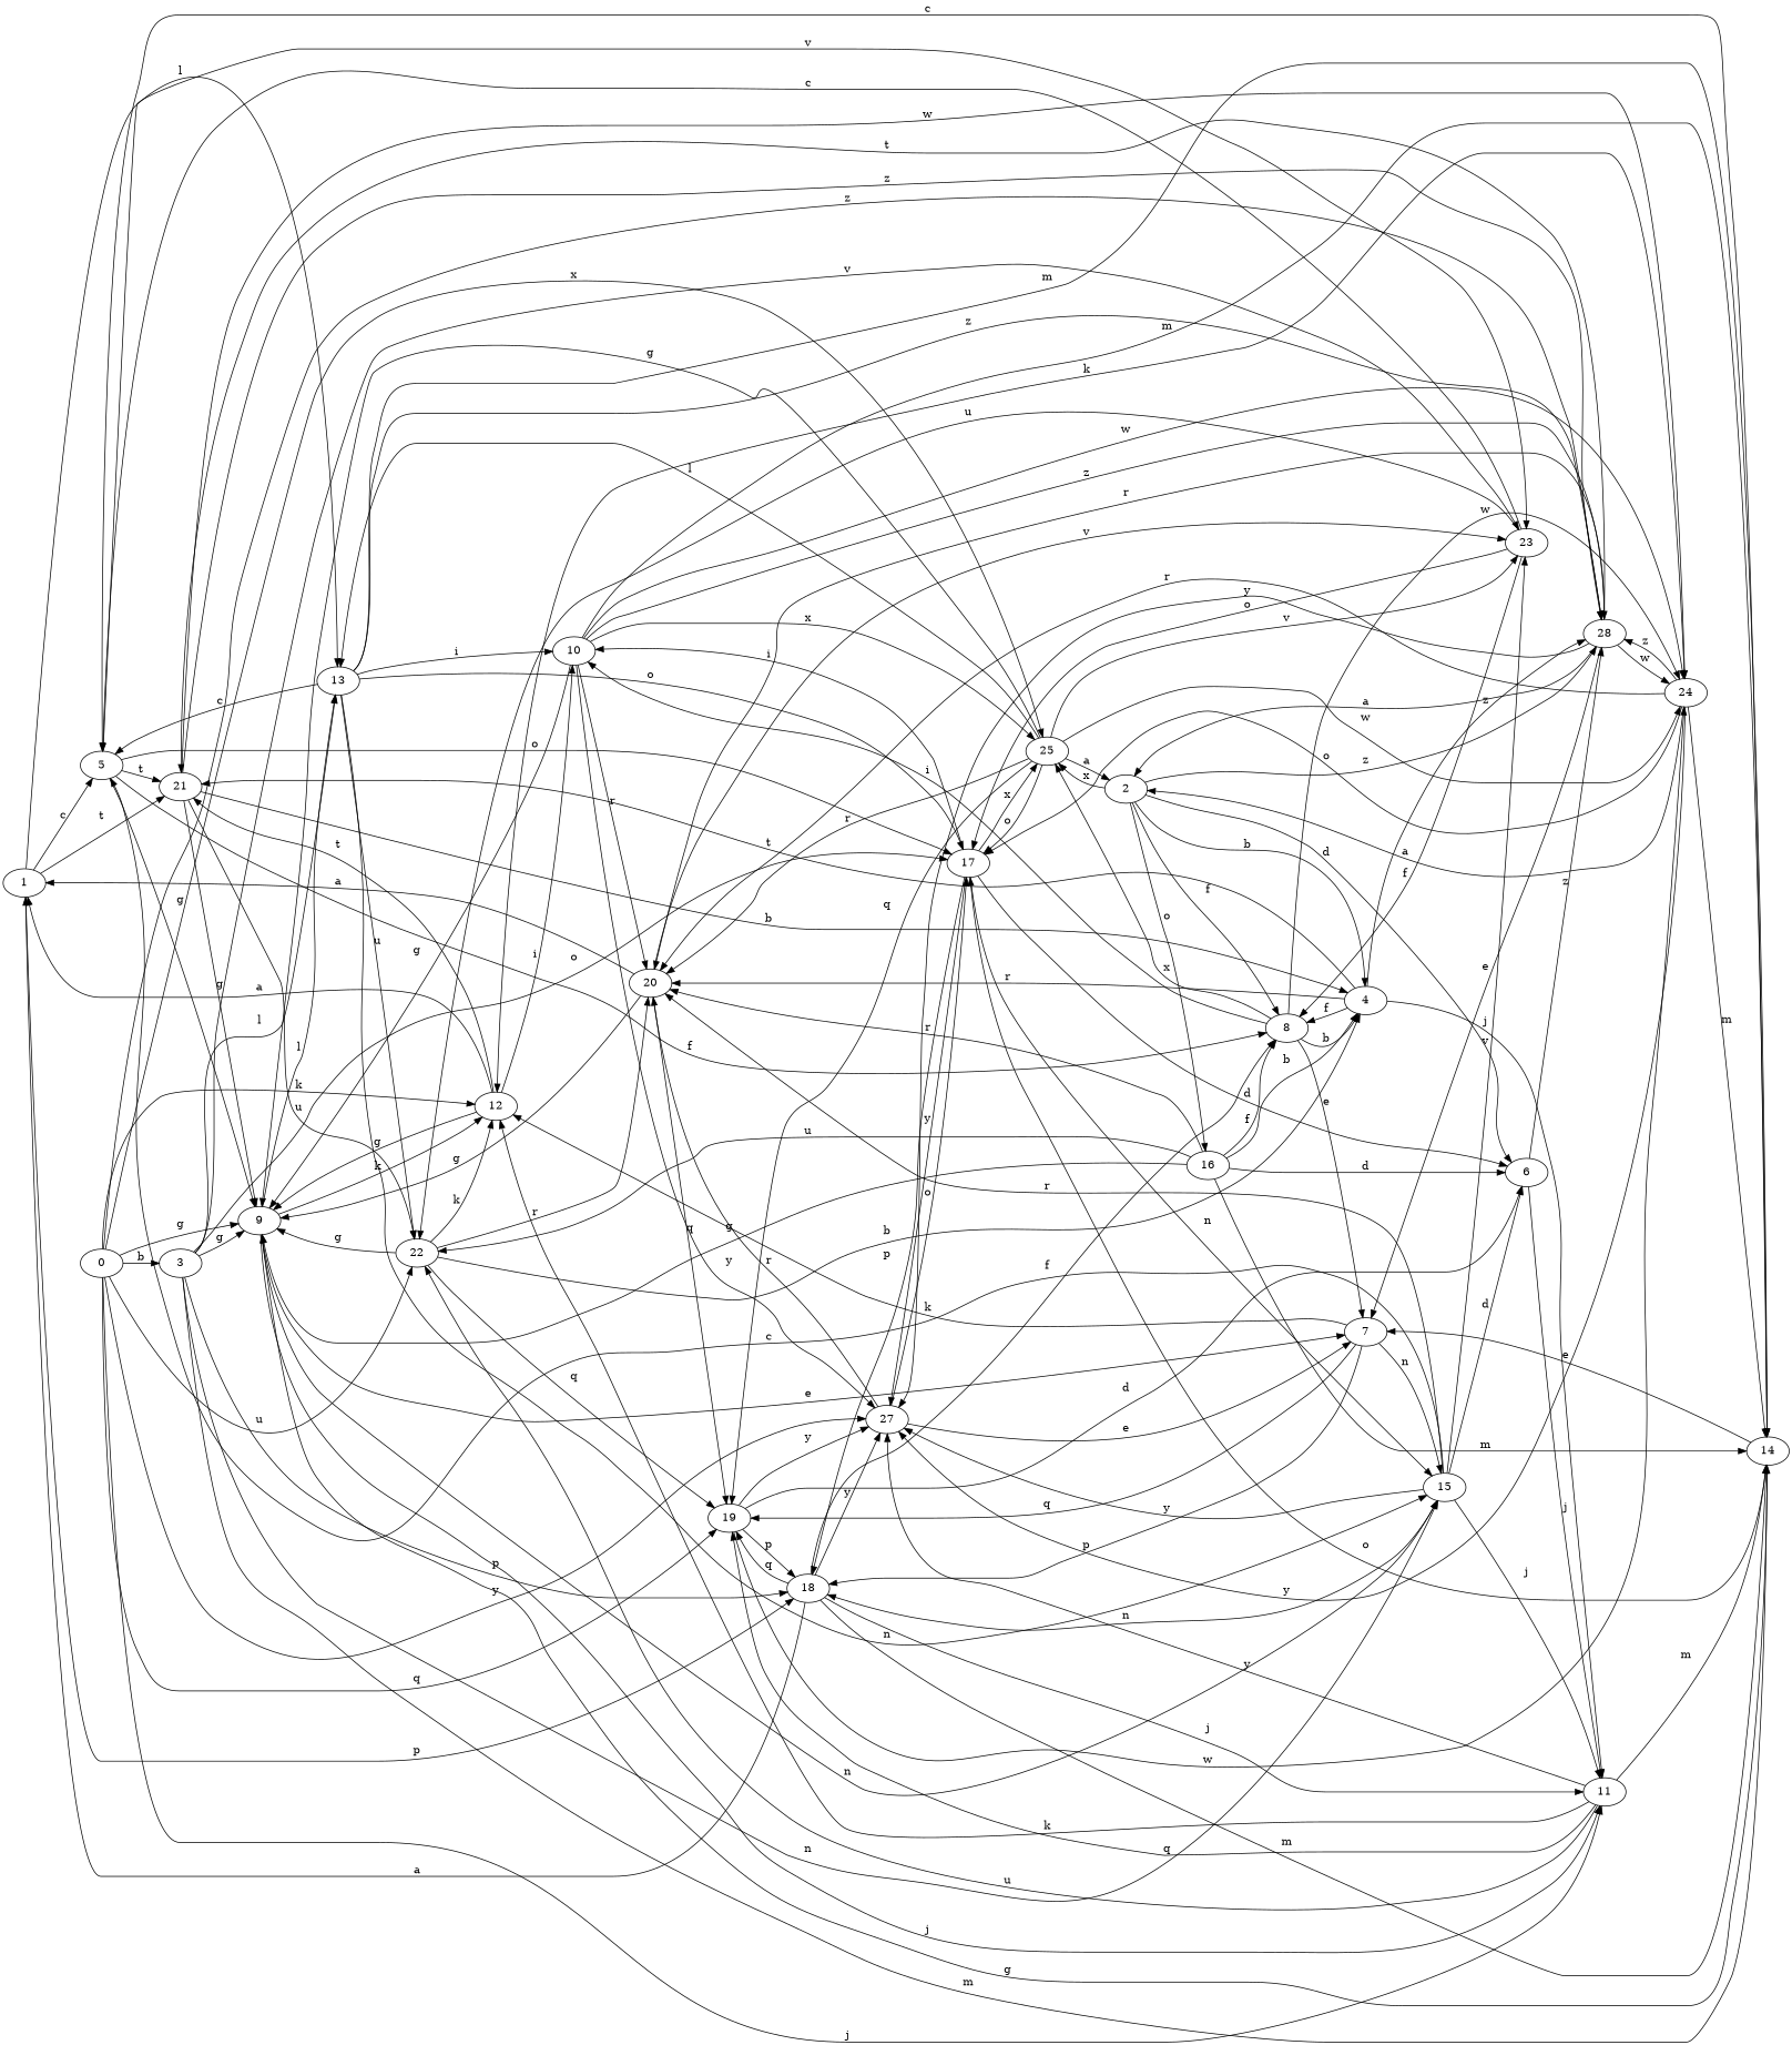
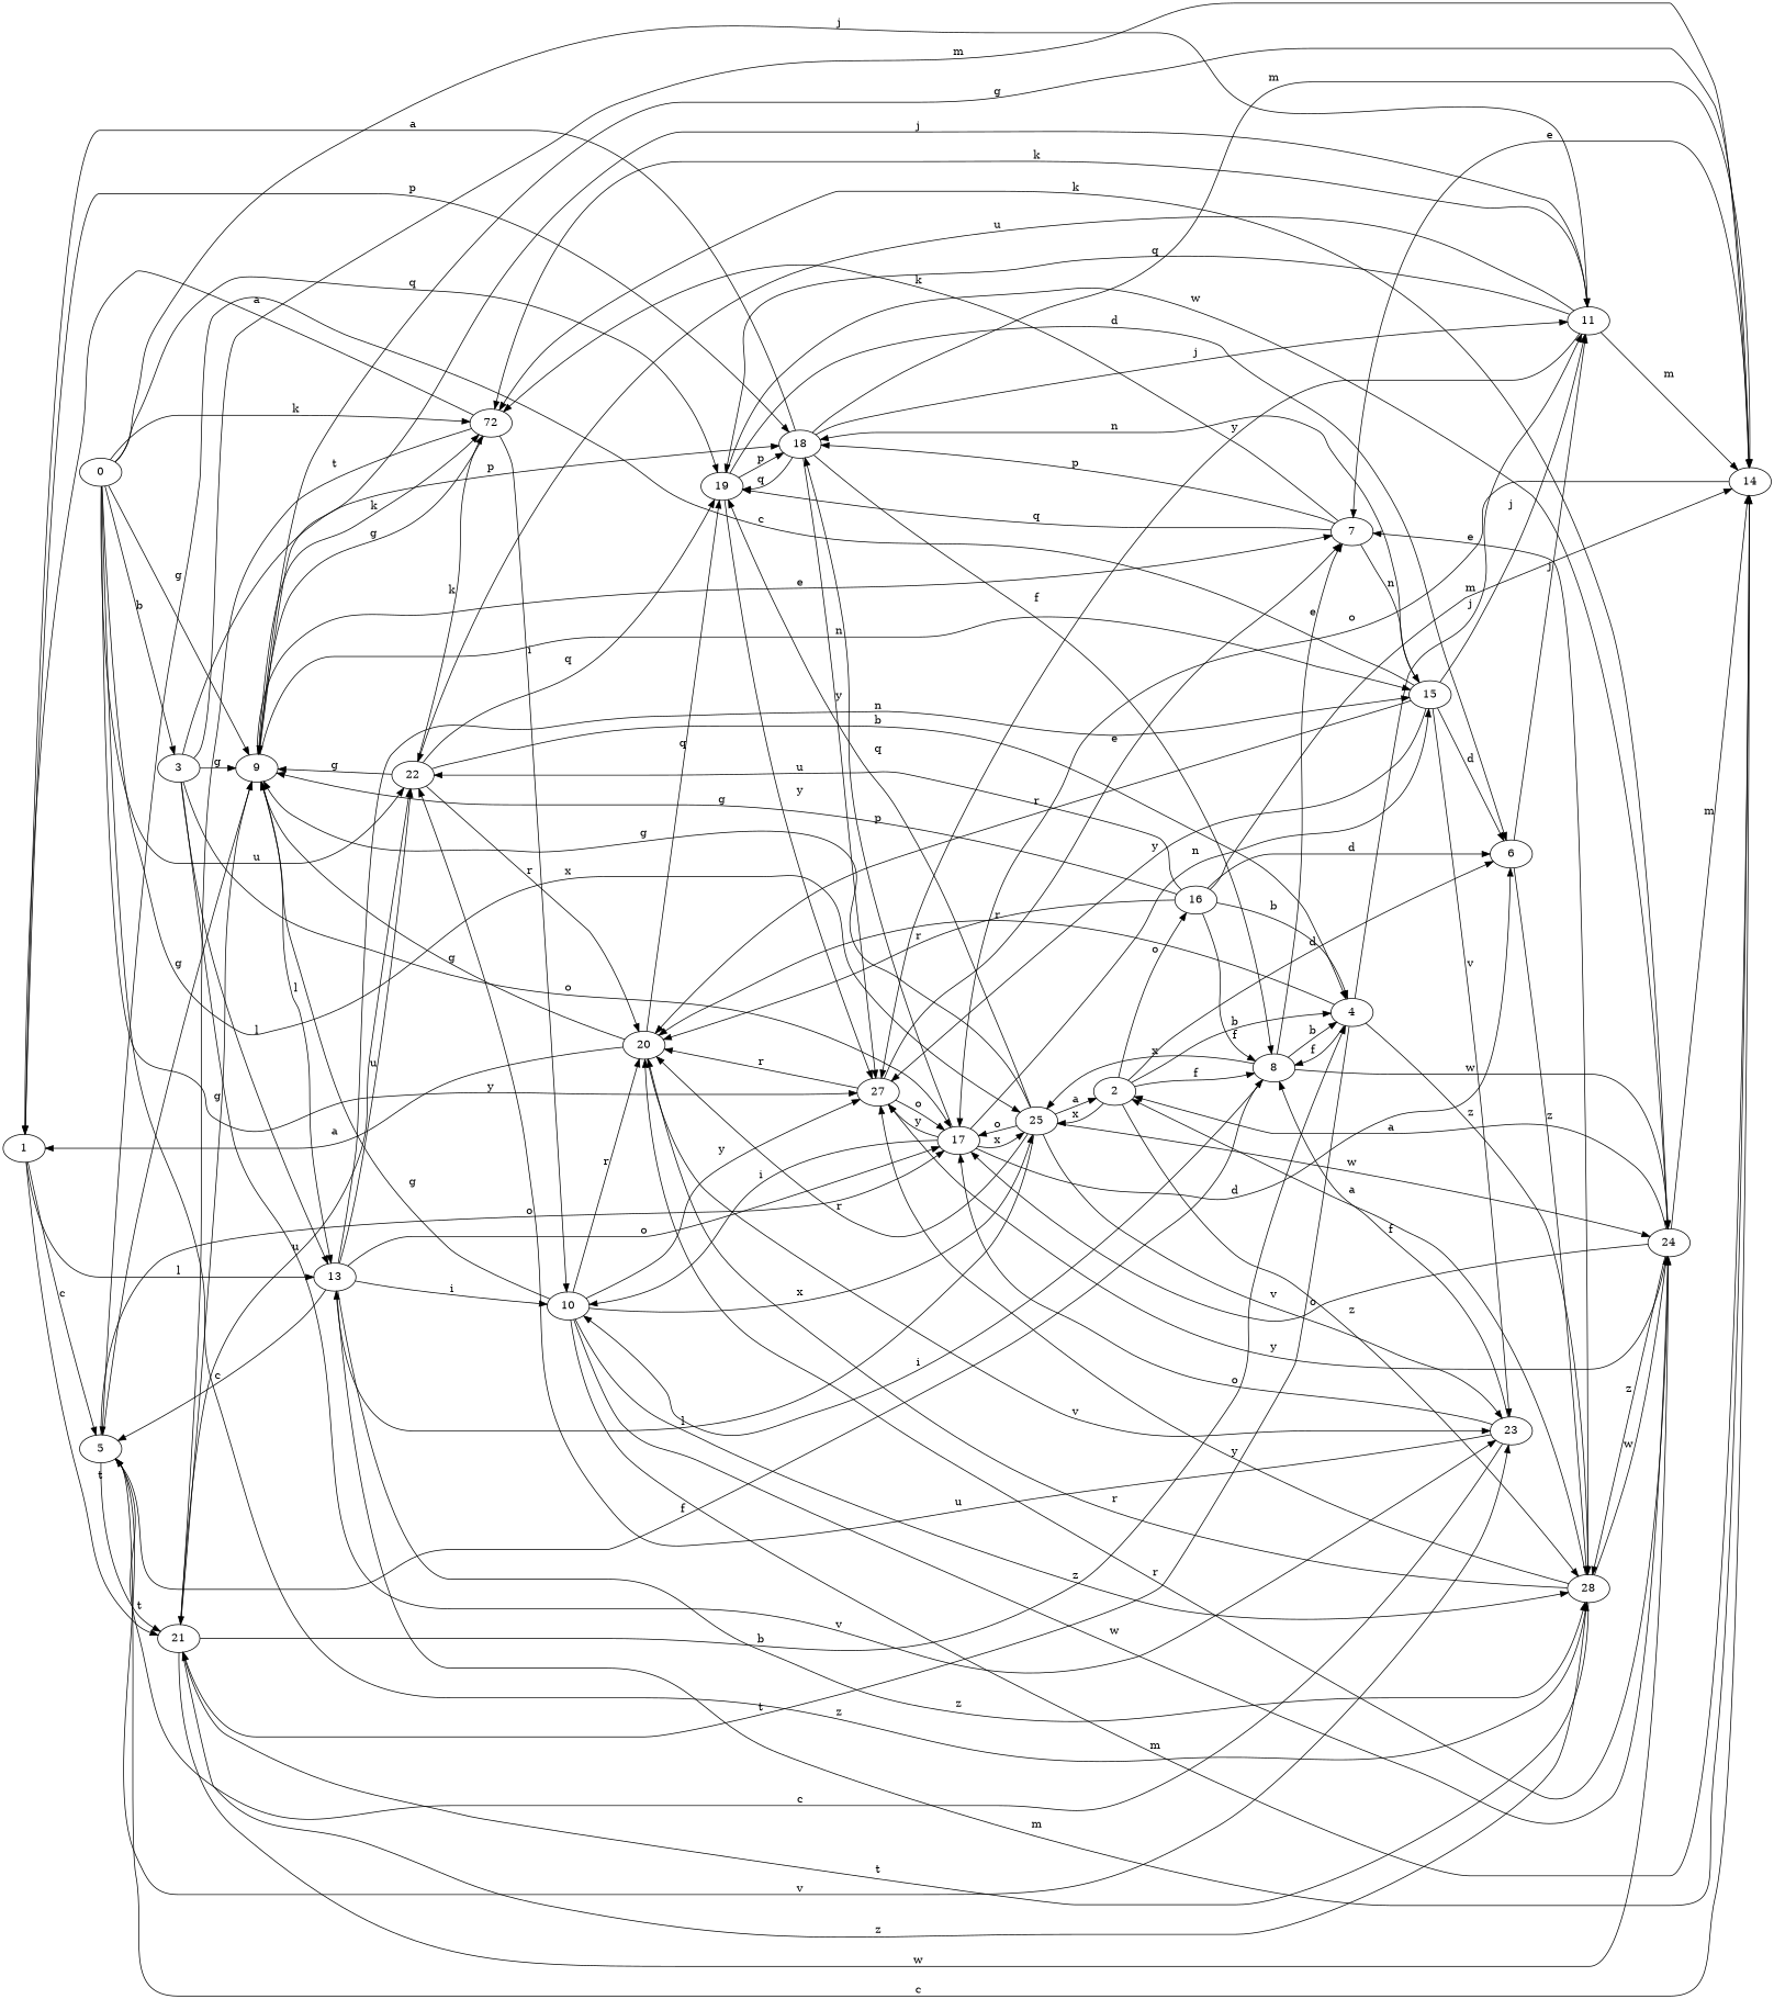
  strict digraph {
    rankdir=LR
    1
    5
    13
    18
    21
    8
    9
    17
    23
    28
    14
    15
    10
    22
    11
    19
    27
    4
    24
    2
    6
    16
    n23 [label=25]
    20
    7
    3
-   12
+   12 [label=72]
    0
    1 -> 5 [label=c]
    1 -> 13 [label=l]
    1 -> 18 [label=p]
    1 -> 21 [label=t]
    5 -> 21 [label=t]
    5 -> 8 [label=f]
    5 -> 9 [label=g]
    5 -> 17 [label=o]
    5 -> 23 [label=v]
    13 -> 5 [label=c]
    13 -> 17 [label=o]
    13 -> 28 [label=z]
    13 -> 14 [label=m]
    13 -> 15 [label=n]
    13 -> 10 [label=i]
    13 -> 22 [label=u]
    18 -> 1 [label=a]
    18 -> 8 [label=f]
    18 -> 14 [label=m]
    18 -> 11 [label=j]
    18 -> 19 [label=q]
    18 -> 27 [label=y]
    21 -> 9 [label=g]
    21 -> 28 [label=z]
    21 -> 22 [label=u]
    21 -> 4 [label=b]
    21 -> 24 [label=w]
    8 -> 10 [label=i]
    8 -> 4 [label=b]
    8 -> 24 [label=w]
    8 -> n23 [label=x]
    8 -> 7 [label=e]
    9 -> 13 [label=l]
    9 -> 15 [label=n]
    9 -> 11 [label=j]
    9 -> 7 [label=e]
    9 -> 12 [label=k]
    17 -> 18 [label=p]
    17 -> 15 [label=n]
    17 -> 10 [label=i]
    17 -> 27 [label=y]
    17 -> 6 [label=d]
    17 -> n23 [label=x]
    23 -> 5 [label=c]
    23 -> 8 [label=f]
    23 -> 17 [label=o]
    23 -> 22 [label=u]
    28 -> 21 [label=t]
    28 -> 27 [label=y]
    28 -> 24 [label=w]
    28 -> 2 [label=a]
    28 -> 20 [label=r]
    28 -> 7 [label=e]
    14 -> 5 [label=c]
    14 -> 9 [label=g]
    14 -> 17 [label=o]
    14 -> 7 [label=e]
    15 -> 5 [label=c]
    15 -> 18 [label=n]
    15 -> 23 [label=v]
    15 -> 11 [label=j]
    15 -> 27 [label=y]
    15 -> 6 [label=d]
    15 -> 20 [label=r]
    10 -> 9 [label=g]
    10 -> 28 [label=z]
    10 -> 14 [label=m]
    10 -> 27 [label=y]
    10 -> 24 [label=w]
    10 -> n23 [label=x]
    10 -> 20 [label=r]
    22 -> 9 [label=g]
    22 -> 19 [label=q]
    22 -> 4 [label=b]
    22 -> 20 [label=r]
    22 -> 12 [label=k]
    11 -> 14 [label=m]
    11 -> 22 [label=u]
    11 -> 19 [label=q]
    11 -> 27 [label=y]
    11 -> 12 [label=k]
    19 -> 18 [label=p]
    19 -> 27 [label=y]
    19 -> 24 [label=w]
    19 -> 6 [label=d]
    27 -> 17 [label=o]
    27 -> 20 [label=r]
    27 -> 7 [label=e]
    4 -> 21 [label=t]
    4 -> 8 [label=f]
    4 -> 28 [label=z]
    4 -> 11 [label=j]
    4 -> 20 [label=r]
    24 -> 17 [label=o]
    24 -> 28 [label=z]
    24 -> 14 [label=m]
    24 -> 27 [label=y]
    24 -> 2 [label=a]
    24 -> 20 [label=r]
    24 -> 12 [label=k]
    2 -> 8 [label=f]
    2 -> 28 [label=z]
    2 -> 4 [label=b]
    2 -> 6 [label=d]
    2 -> 16 [label=o]
    2 -> n23 [label=x]
    6 -> 28 [label=z]
    6 -> 11 [label=j]
    16 -> 8 [label=f]
    16 -> 9 [label=g]
    16 -> 14 [label=m]
    16 -> 22 [label=u]
    16 -> 4 [label=b]
    16 -> 6 [label=d]
    16 -> 20 [label=r]
    n23 -> 13 [label=l]
    n23 -> 9 [label=g]
    n23 -> 17 [label=o]
    n23 -> 23 [label=v]
    n23 -> 19 [label=q]
    n23 -> 24 [label=w]
    n23 -> 2 [label=a]
    n23 -> 20 [label=r]
    20 -> 1 [label=a]
    20 -> 9 [label=g]
    20 -> 23 [label=v]
    20 -> 19 [label=q]
    7 -> 18 [label=p]
    7 -> 15 [label=n]
    7 -> 19 [label=q]
    7 -> 12 [label=k]
    3 -> 13 [label=l]
    3 -> 18 [label=p]
    3 -> 9 [label=g]
    3 -> 17 [label=o]
    3 -> 23 [label=v]
    3 -> 14 [label=m]
-   3 -> 15 [label=n]
    12 -> 1 [label=a]
    12 -> 21 [label=t]
    12 -> 9 [label=g]
    12 -> 10 [label=i]
    0 -> 9 [label=g]
    0 -> 28 [label=z]
    0 -> 22 [label=u]
    0 -> 11 [label=j]
    0 -> 19 [label=q]
    0 -> 27 [label=y]
    0 -> n23 [label=x]
    0 -> 3 [label=b]
    0 -> 12 [label=k]
  }
